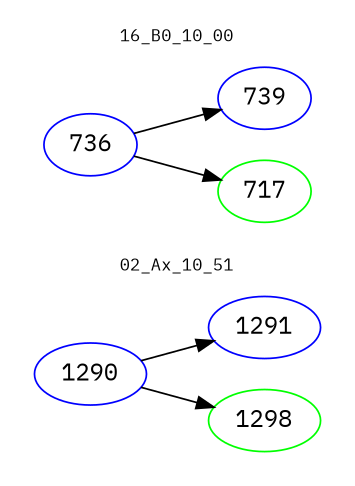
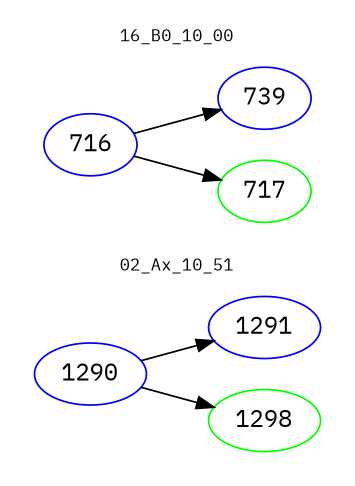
  digraph {
    fontname="IBM Plex Mono"
    rankdir=LR
    node [color=blue fontname="IBM Plex Mono"]
    edge [color=black fontname="IBM Plex Mono"]
    n1 [label=1290]
    n2 [color=green label=1298]
    n3 [label=1291]
-   n4 [label=736]
+   n4 [label=716]
    n5 [color=green label=717]
    n6 [label=739]
    subgraph cluster_1 {
      color=white
      fontsize=10
      label="02_Ax_10_51"
      n1
      n2
      n3
    }
    subgraph cluster_2 {
      color=white
      fontsize=10
      label="16_B0_10_00"
      n4
      n5
      n6
    }
    n1 -> n2
    n1 -> n3
    n4 -> n5
    n4 -> n6
  }
